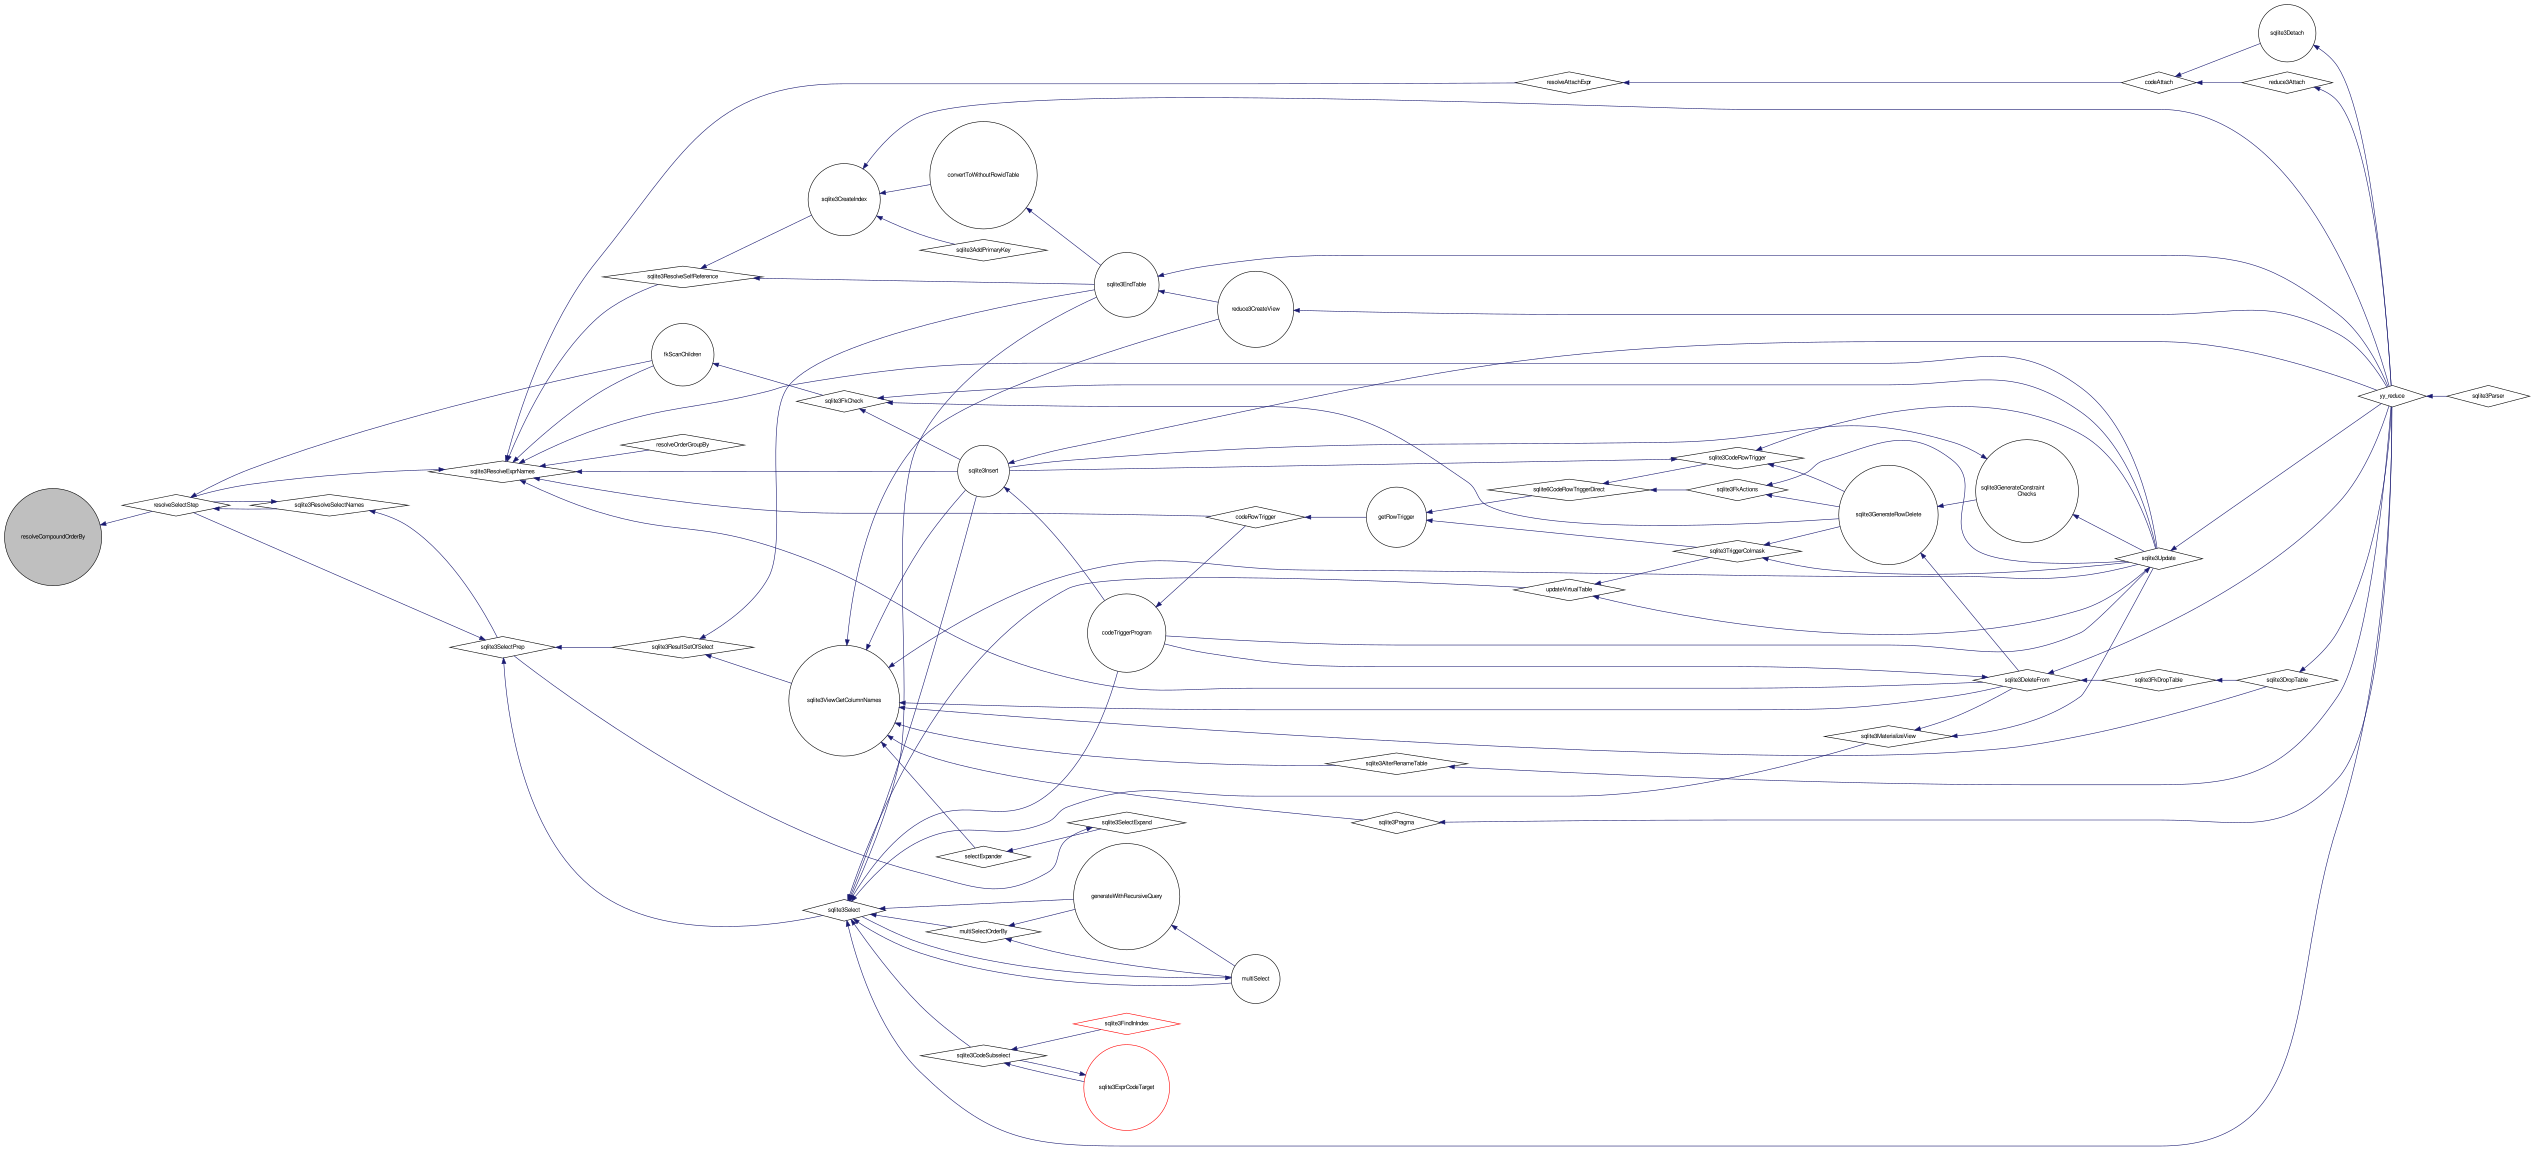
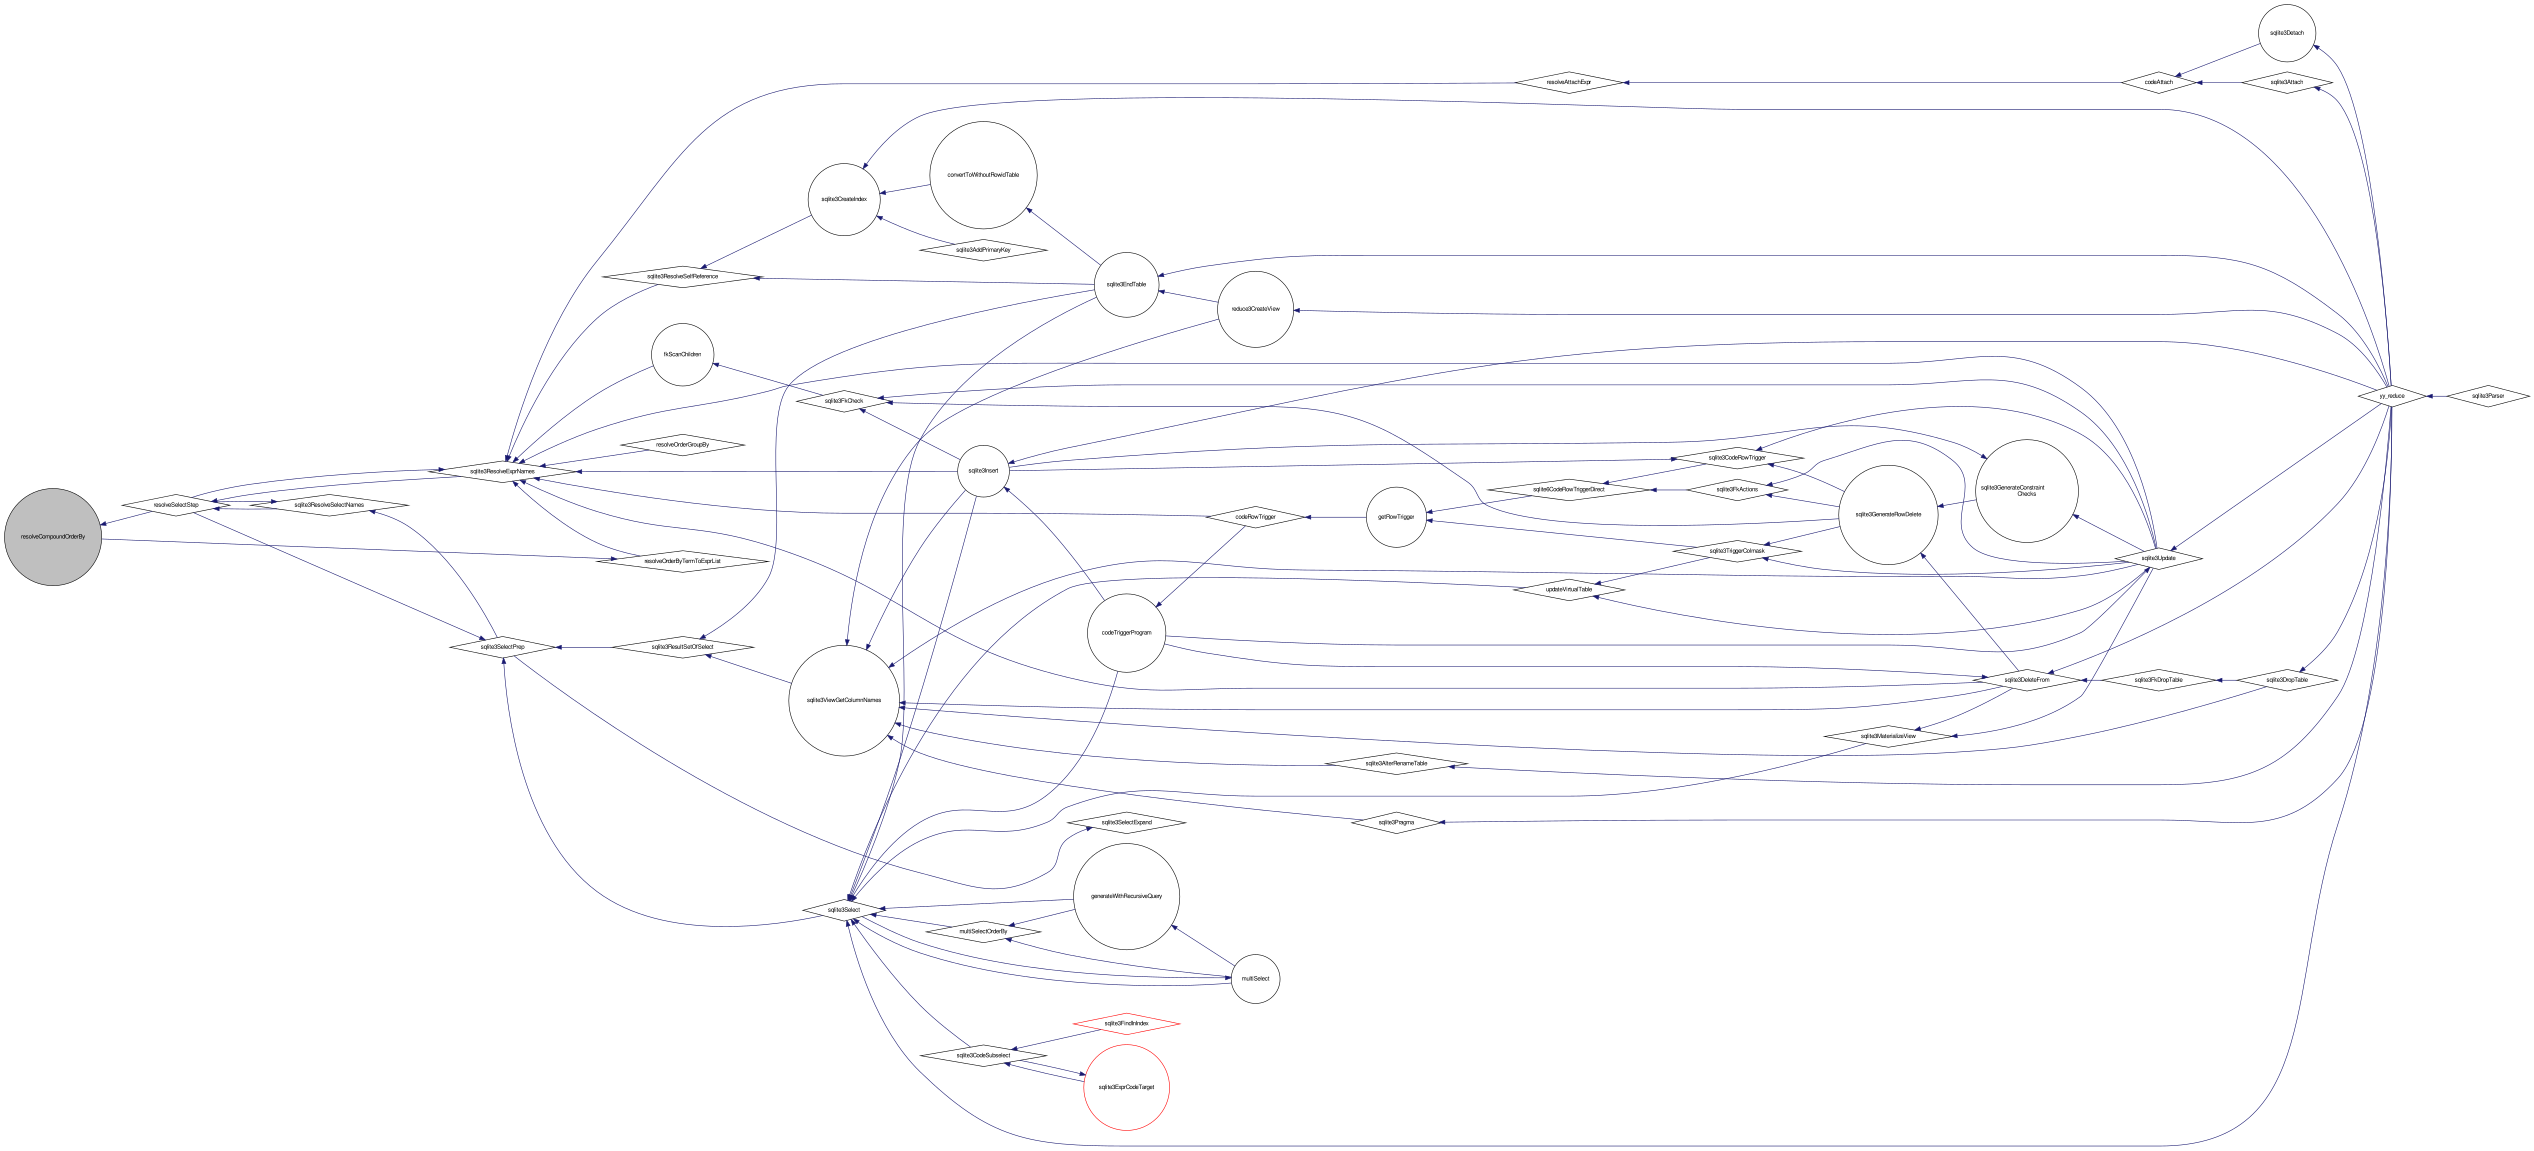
  digraph {
    rankdir=LR
    node [color=black fillcolor=white fontname=FreeSans fontsize=10 shape=diamond style=filled]
    edge [color=midnightblue dir=back fontname=FreeSans fontsize=10 labelfontname=FreeSans labelfontsize=10 style=solid]
    n1 [fillcolor=grey75 fontcolor=black height=0.2 label=resolveCompoundOrderBy shape=circle width=0.4]
    n2 [height=0.2 label=resolveSelectStep width=0.4]
    n3 [height=0.2 label=sqlite3ResolveExprNames width=0.4]
    n4 [height=0.2 label=sqlite3ResolveSelectNames width=0.4]
+   n5 [height=0.2 label=resolveOrderByTermToExprList width=0.4]
    n6 [height=0.2 label=resolveOrderGroupBy width=0.4]
    n7 [height=0.2 label=sqlite3ResolveSelfReference width=0.4]
    n8 [height=0.2 label=resolveAttachExpr width=0.4]
    n9 [height=0.2 label=sqlite3DeleteFrom width=0.4]
    n10 [height=0.2 label=codeRowTrigger width=0.4]
    n11 [height=0.2 label=sqlite3Insert shape=circle width=0.4]
    n12 [height=0.2 label=sqlite3Update width=0.4]
    n13 [height=0.2 label=fkScanChildren shape=circle width=0.4]
    n14 [height=0.2 label=sqlite3SelectPrep width=0.4]
    n15 [height=0.2 label=sqlite3EndTable shape=circle width=0.4]
    n16 [height=0.2 label=sqlite3CreateIndex shape=circle width=0.4]
    n17 [height=0.2 label=codeAttach width=0.4]
    n18 [height=0.2 label=yy_reduce width=0.4]
    n19 [height=0.2 label=sqlite3FkDropTable width=0.4]
    n20 [height=0.2 label=codeTriggerProgram shape=circle width=0.4]
    n21 [height=0.2 label=getRowTrigger shape=circle width=0.4]
    n22 [height=0.2 label=sqlite3FkCheck width=0.4]
    n23 [height=0.2 label=reduce3CreateView shape=circle width=0.4]
    n24 [height=0.2 label=sqlite3AddPrimaryKey width=0.4]
    n25 [height=0.2 label=convertToWithoutRowidTable shape=circle width=0.4]
    n26 [height=0.2 label=sqlite3Parser width=0.4]
    n27 [height=0.2 label=sqlite3Detach shape=circle width=0.4]
-   n28 [height=0.2 label=reduce3Attach width=0.4]
+   n28 [height=0.2 label=sqlite3Attach width=0.4]
    n29 [height=0.2 label=sqlite3DropTable width=0.4]
    n30 [height=0.2 label=sqlite6CodeRowTriggerDirect width=0.4]
    n31 [height=0.2 label=sqlite3TriggerColmask width=0.4]
    n32 [height=0.2 label=sqlite3FkActions width=0.4]
    n33 [height=0.2 label=sqlite3CodeRowTrigger width=0.4]
    n34 [height=0.2 label=sqlite3GenerateRowDelete shape=circle width=0.4]
    n35 [height=0.2 label="sqlite3GenerateConstraint\lChecks" shape=circle width=0.4]
    n36 [height=0.2 label=sqlite3ResultSetOfSelect width=0.4]
    n37 [height=0.2 label=sqlite3Select width=0.4]
    n38 [height=0.2 label=sqlite3ViewGetColumnNames shape=circle width=0.4]
    n39 [height=0.2 label=sqlite3CodeSubselect width=0.4]
    n40 [height=0.2 label=sqlite3MaterializeView width=0.4]
    n41 [height=0.2 label=generateWithRecursiveQuery shape=circle width=0.4]
    n42 [height=0.2 label=multiSelect shape=circle width=0.4]
    n43 [height=0.2 label=multiSelectOrderBy width=0.4]
    n44 [height=0.2 label=updateVirtualTable width=0.4]
    n45 [height=0.2 label=sqlite3AlterRenameTable width=0.4]
    n46 [height=0.2 label=sqlite3Pragma width=0.4]
-   n47 [height=0.2 label=selectExpander width=0.4]
    n48 [height=0.2 label=sqlite3SelectExpand width=0.4]
    n49 [color=red height=0.2 label=sqlite3FindInIndex width=0.4]
    n50 [color=red height=0.2 label=sqlite3ExprCodeTarget shape=circle width=0.4]
    n1 -> n2
-   n2 -> n13
+   n2 -> n3
    n2 -> n4
    n3 -> n2
+   n3 -> n5
    n3 -> n6
    n3 -> n7
    n3 -> n8
    n3 -> n9
    n3 -> n10
    n3 -> n11
    n3 -> n12
    n3 -> n13
    n4 -> n2
    n4 -> n14
+   n5 -> n1
    n7 -> n15
    n7 -> n16
    n8 -> n17
    n9 -> n18
    n9 -> n19
    n9 -> n20
    n10 -> n21
    n11 -> n18
    n11 -> n20
    n12 -> n18
    n12 -> n20
    n13 -> n22
    n14 -> n2
    n14 -> n36
    n14 -> n37
    n15 -> n18
    n15 -> n23
    n16 -> n18
    n16 -> n24
    n16 -> n25
    n17 -> n27
    n17 -> n28
    n18 -> n26
    n19 -> n29
    n20 -> n10
    n21 -> n30
    n21 -> n31
    n22 -> n11
    n22 -> n12
    n22 -> n34
    n23 -> n18
    n25 -> n15
    n27 -> n18
    n28 -> n18
    n29 -> n18
    n30 -> n32
    n30 -> n33
    n31 -> n12
    n31 -> n34
    n32 -> n12
    n32 -> n34
    n33 -> n11
    n33 -> n12
    n33 -> n34
    n34 -> n9
    n34 -> n35
    n35 -> n11
    n35 -> n12
    n36 -> n15
    n36 -> n38
    n37 -> n11
    n37 -> n15
    n37 -> n18
    n37 -> n20
    n37 -> n39
    n37 -> n40
    n37 -> n41
    n37 -> n42
    n37 -> n43
    n37 -> n44
    n38 -> n9
    n38 -> n11
    n38 -> n12
    n38 -> n23
    n38 -> n29
    n38 -> n45
    n38 -> n46
-   n38 -> n47
    n39 -> n49
    n39 -> n50
    n40 -> n9
    n40 -> n12
    n41 -> n42
    n42 -> n37
    n43 -> n41
    n43 -> n42
    n44 -> n12
    n44 -> n31
    n45 -> n18
    n46 -> n18
-   n47 -> n48
    n48 -> n14
    n50 -> n39
  }
